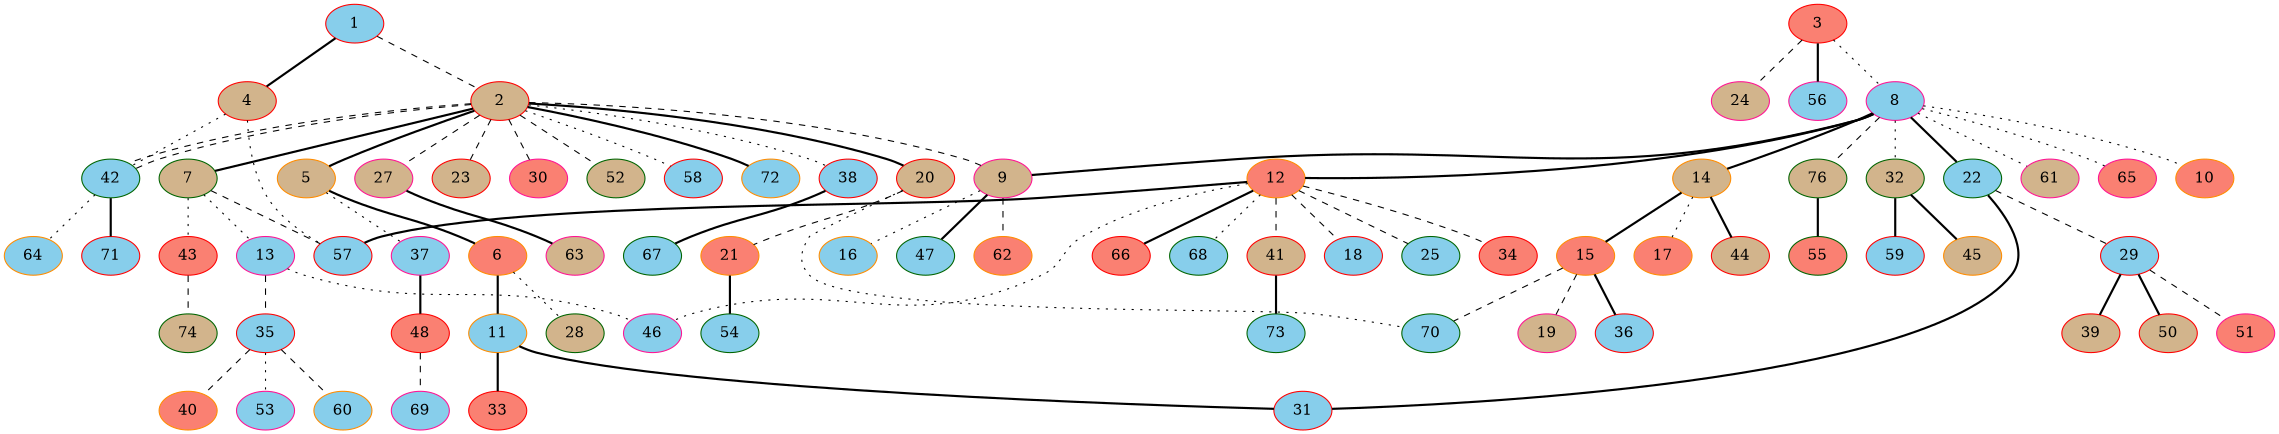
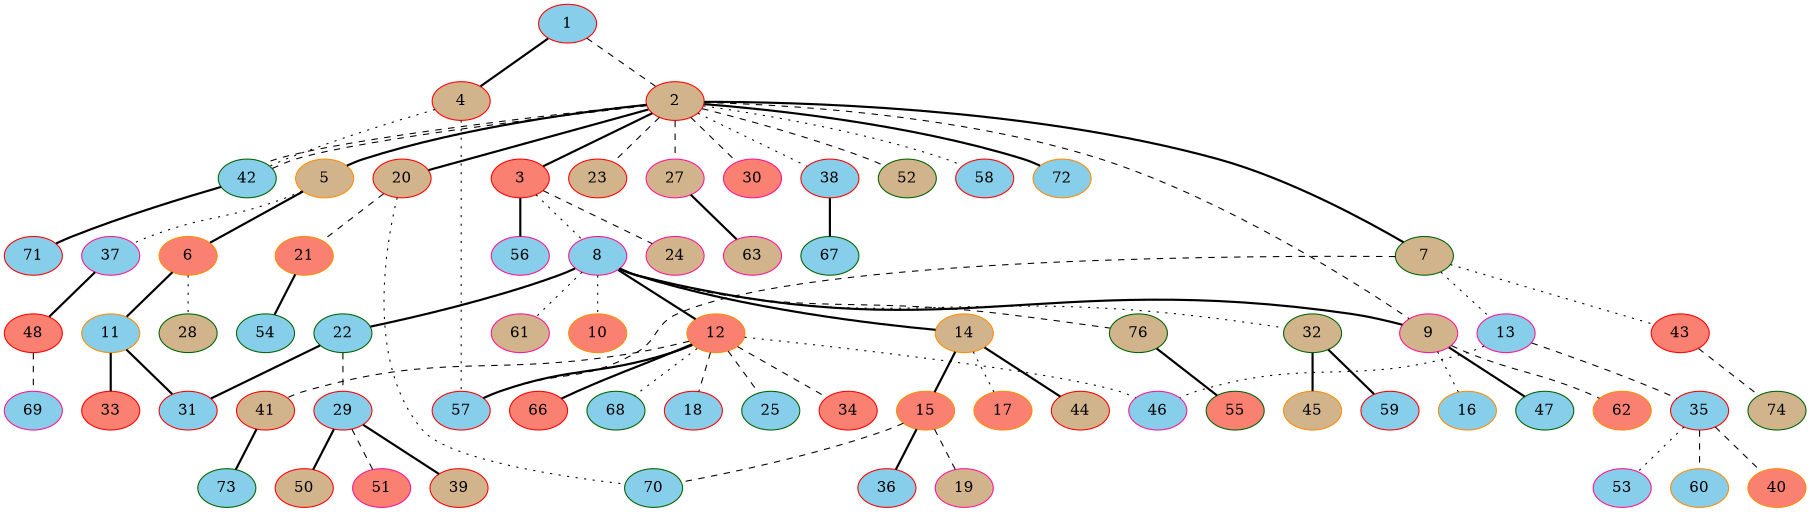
  graph {
    node [color=red fillcolor=skyblue style=filled]
    edge [style=bold]
    2 [fillcolor=tan]
    1
    4 [fillcolor=tan]
    3 [fillcolor=salmon]
    5 [color=darkorange fillcolor=tan]
    7 [color=darkgreen fillcolor=tan]
    9 [color=deeppink fillcolor=tan]
    20 [fillcolor=tan]
    23 [fillcolor=tan]
    27 [color=deeppink fillcolor=tan]
    30 [color=deeppink fillcolor=salmon]
    38
    42 [color=darkgreen]
    52 [color=darkgreen fillcolor=tan]
    58
    72 [color=darkorange]
    57
    8 [color=deeppink]
    24 [color=deeppink fillcolor=tan]
    56 [color=deeppink]
    6 [color=darkorange fillcolor=salmon]
    37 [color=deeppink]
    13 [color=deeppink]
    43 [fillcolor=salmon]
    16 [color=darkorange]
    47 [color=darkgreen]
    62 [color=darkorange fillcolor=salmon]
    70 [color=darkgreen]
    21 [color=darkorange fillcolor=salmon]
    63 [color=deeppink fillcolor=tan]
    67 [color=darkgreen]
-   64 [color=darkorange]
    71
    10 [color=darkorange fillcolor=salmon]
    12 [color=darkorange fillcolor=salmon]
    14 [color=darkorange fillcolor=tan]
    22 [color=darkgreen]
    n38 [color=darkgreen fillcolor=tan label=76]
    32 [color=darkgreen fillcolor=tan]
    61 [color=deeppink fillcolor=tan]
-   65 [color=deeppink fillcolor=salmon]
    11 [color=darkorange]
    28 [color=darkgreen fillcolor=tan]
    48 [fillcolor=salmon]
    31
    33 [fillcolor=salmon]
    46 [color=deeppink]
    35
    74 [color=darkgreen fillcolor=tan]
    18
    25 [color=darkgreen]
    34 [fillcolor=salmon]
    41 [fillcolor=tan]
    66 [fillcolor=salmon]
    68 [color=darkgreen]
    15 [color=darkorange fillcolor=salmon]
    17 [color=darkorange fillcolor=salmon]
    44 [fillcolor=tan]
    29
    55 [color=darkgreen fillcolor=salmon]
    45 [color=darkorange fillcolor=tan]
    59
    73 [color=darkgreen]
    40 [color=darkorange fillcolor=salmon]
    53 [color=deeppink]
    60 [color=darkorange]
    19 [color=deeppink fillcolor=tan]
    36
    54 [color=darkgreen]
    39 [fillcolor=tan]
    50 [fillcolor=tan]
    51 [color=deeppink fillcolor=salmon]
    69 [color=deeppink]
+   2 -- 3
    2 -- 5
    2 -- 7
    2 -- 9 [style=dashed]
    2 -- 20
    2 -- 23 [style=dashed]
    2 -- 27 [style=dashed]
    2 -- 30 [style=dashed]
    2 -- 38 [style=dotted]
    2 -- 42 [style=dashed]
    2 -- 42 [style=dashed]
    2 -- 52 [style=dashed]
    2 -- 58 [style=dotted]
    2 -- 72
    1 -- 2 [style=dashed]
    1 -- 4
    4 -- 42 [style=dotted]
    4 -- 57 [style=dotted]
    3 -- 8 [style=dotted]
    3 -- 24 [style=dashed]
    3 -- 56
    5 -- 6
    5 -- 37 [style=dotted]
    7 -- 57 [style=dashed]
    7 -- 13 [style=dotted]
    7 -- 43 [style=dotted]
    9 -- 16 [style=dotted]
    9 -- 47
    9 -- 62 [style=dashed]
    20 -- 70 [style=dotted]
    20 -- 21 [style=dashed]
    27 -- 63
    38 -- 67
-   42 -- 64 [style=dotted]
    42 -- 71
    8 -- 9
    8 -- 10 [style=dotted]
    8 -- 12
    8 -- 14
    8 -- 22
    8 -- n38 [style=dashed]
    8 -- 32 [style=dotted]
    8 -- 61 [style=dotted]
-   8 -- 65 [style=dotted]
    6 -- 11
    6 -- 28 [style=dotted]
    37 -- 48
    13 -- 46 [style=dotted]
    13 -- 35 [style=dashed]
    43 -- 74 [style=dashed]
    21 -- 54
    12 -- 57
    12 -- 46 [style=dotted]
    12 -- 18 [style=dashed]
    12 -- 25 [style=dashed]
    12 -- 34 [style=dashed]
    12 -- 41 [style=dashed]
    12 -- 66
    12 -- 68 [style=dotted]
    14 -- 15
    14 -- 17 [style=dotted]
    14 -- 44
    22 -- 31
    22 -- 29 [style=dashed]
    n38 -- 55
    32 -- 45
    32 -- 59
    11 -- 31
    11 -- 33
    48 -- 69 [style=dashed]
    35 -- 40 [style=dashed]
    35 -- 53 [style=dotted]
    35 -- 60 [style=dashed]
    41 -- 73
    15 -- 70 [style=dashed]
    15 -- 19 [style=dashed]
    15 -- 36
    29 -- 39
    29 -- 50
    29 -- 51 [style=dashed]
  }
